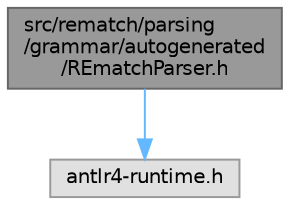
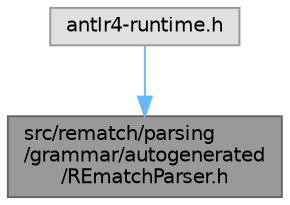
  digraph {
    node [fontname=Helvetica fontsize=10 shape=box style=filled]
    n1 [color=gray40 fillcolor=grey60 fontcolor=black height=0.2 label="src/rematch/parsing\l/grammar/autogenerated\l/REmatchParser.h" width=0.4]
    n2 [color=grey60 fillcolor="#E0E0E0" height=0.2 label="antlr4-runtime.h" width=0.4]
-   n1 -> n2 [color=steelblue1 fontname=Helvetica fontsize=10 labelfontname=Helvetica labelfontsize=10 style=solid]
+   n2 -> n1 [color=steelblue1 fontname=Helvetica fontsize=10 labelfontname=Helvetica labelfontsize=10 style=solid]
  }
